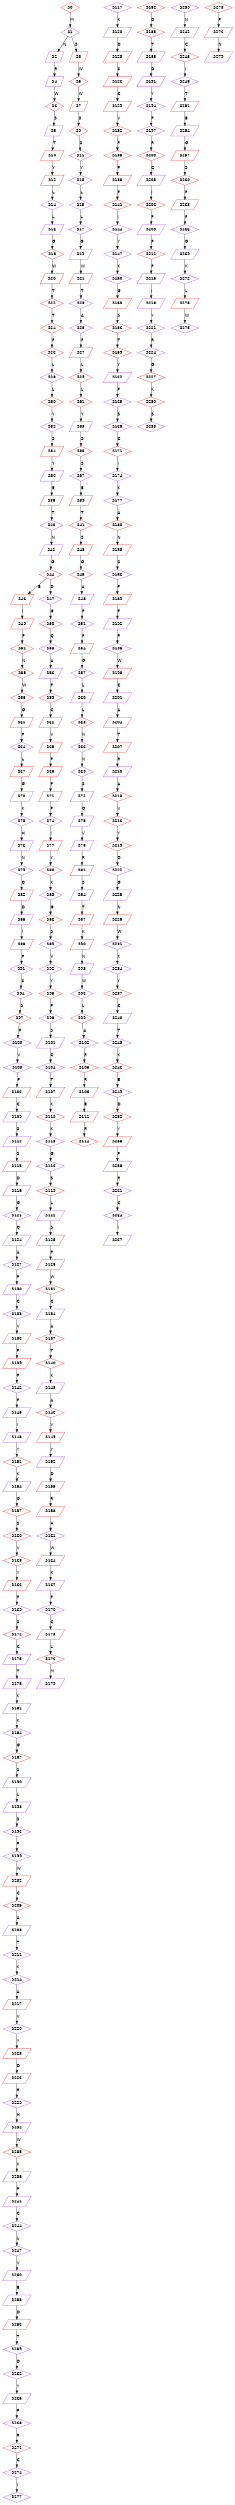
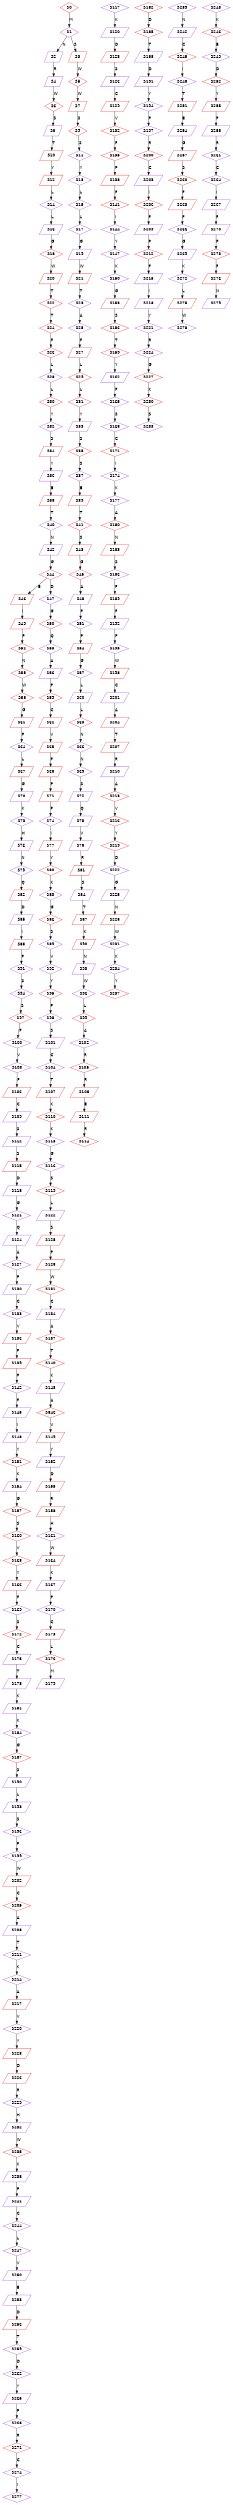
  strict digraph {
    fontname="DejaVu Sans"
    node [color=purple fontname="DejaVu Sans" shape=diamond]
    edge [fontname="DejaVu Sans"]
    S0 [color=red]
    S1
    S2 [shape=parallelogram]
    S3 [color=red shape=parallelogram]
    S4 [shape=parallelogram]
    S5 [color=red]
    S6 [color=red]
    S7 [color=red shape=parallelogram]
    S8 [shape=parallelogram]
    S9 [color=red]
    S10 [color=red shape=parallelogram]
    S11
    S12 [color=red shape=parallelogram]
    S13
    S14
    S15
    S16 [shape=parallelogram]
    S17
    S18 [color=red]
    S19 [shape=parallelogram]
    S20 [color=red shape=parallelogram]
    S21 [color=red shape=parallelogram]
    S22 [color=red]
    S23
    S24 [color=red]
    S25
    S26 [color=red]
    S27 [color=red shape=parallelogram]
    S28
    S29 [color=red]
    S30 [color=red]
    S31 [color=red]
    S32
    S33 [shape=parallelogram]
    S34 [color=red shape=parallelogram]
    S35 [color=red]
    S36 [shape=parallelogram]
    S37
    S38 [color=red shape=parallelogram]
    S39 [color=red shape=parallelogram]
    S40
    S41 [color=red]
    S42 [shape=parallelogram]
    S43 [color=red shape=parallelogram]
    S44 [color=red]
    S45 [color=red]
    S46 [color=red shape=parallelogram]
    S47
    S48 [shape=parallelogram]
    S49 [color=red shape=parallelogram]
    S50 [color=red]
    S51
    S52 [color=red]
    S53
    S54 [color=red shape=parallelogram]
    S55 [color=red]
    S56 [shape=parallelogram]
    S57
    S58 [color=red]
    S59 [color=red]
    S60 [shape=parallelogram]
    S61 [color=red shape=parallelogram]
    S62 [color=red shape=parallelogram]
    S63 [color=red]
    S64
    S65 [color=red shape=parallelogram]
    S66
    S67 [color=red shape=parallelogram]
    S68 [color=red shape=parallelogram]
    S69
    S70 [shape=parallelogram]
    S71 [color=red shape=parallelogram]
    S72 [shape=parallelogram]
    S73
    S74
    S75 [shape=parallelogram]
    S76 [shape=parallelogram]
    S77 [color=red shape=parallelogram]
    S78 [shape=parallelogram]
    S79
    S80 [color=red]
    S81 [color=red shape=parallelogram]
    S82 [color=red shape=parallelogram]
    S83
    S84 [shape=parallelogram]
    S85 [shape=parallelogram]
    S86 [color=red]
    S87 [color=red shape=parallelogram]
    S88 [color=red shape=parallelogram]
    S89
    S90 [color=red shape=parallelogram]
    S91
    S92
    S93 [shape=parallelogram]
    S94
    S95 [color=red]
    S96
    S97 [color=red]
    S98
    S99 [color=red]
    S100
    S101 [shape=parallelogram]
    S102
    S103
    S104
    S105 [color=red]
    S106 [color=red shape=parallelogram]
    S107 [color=red shape=parallelogram]
    S108 [color=red shape=parallelogram]
    S109 [shape=parallelogram]
    S110 [color=red]
    S111 [color=red shape=parallelogram]
    S112 [shape=parallelogram]
    S113
    S114 [color=red]
    S115 [color=red shape=parallelogram]
    S116
    S118 [shape=parallelogram]
    S119 [color=red]
    S120 [shape=parallelogram]
    S117
    S121
    S122 [shape=parallelogram]
    S123 [color=red shape=parallelogram]
    S124 [shape=parallelogram]
    S125 [color=red shape=parallelogram]
-   S126 [color=red shape=parallelogram]
+   S126 [shape=parallelogram]
    S127
    S128 [color=red shape=parallelogram]
    S129 [color=red shape=parallelogram]
    S130 [shape=parallelogram]
    S131 [color=red]
    S132 [color=red]
    S133
    S134 [shape=parallelogram]
    S135 [color=red]
    S136 [color=red shape=parallelogram]
    S137 [color=red]
    S138 [color=red shape=parallelogram]
    S139 [color=red shape=parallelogram]
    S140 [color=red]
    S141 [color=red]
    S142
    S143 [shape=parallelogram]
    S144
    S145 [shape=parallelogram]
-   S146 [color=red]
+   S146 [color=red label=S846]
    S147
    S148 [shape=parallelogram]
    S149 [color=red shape=parallelogram]
    S150
    S151 [color=red]
    S152 [shape=parallelogram]
    S153 [color=red shape=parallelogram]
    S154 [shape=parallelogram]
    S155 [color=red shape=parallelogram]
    S156 [color=red]
    S157 [color=red]
    S158 [color=red shape=parallelogram]
    S159 [color=red]
    S160 [color=red]
    S161
    S162 [shape=parallelogram]
    S163 [color=red]
    S164 [color=red shape=parallelogram]
    S165
    S166 [color=red shape=parallelogram]
    S167 [shape=parallelogram]
    S168
    S169
    S170
    S171 [color=red]
    S172 [color=red]
    S173 [color=red shape=parallelogram]
    S174
    S175 [shape=parallelogram]
    S176 [color=red]
    S177
    S178 [shape=parallelogram]
    S179 [shape=parallelogram]
    S180 [color=red]
    S181 [shape=parallelogram]
    S183 [color=red shape=parallelogram]
    S184
    S182 [color=red]
    S185 [color=red]
    S186
    S187 [color=red]
    S188 [shape=parallelogram]
    S189 [color=red shape=parallelogram]
    S190 [shape=parallelogram]
    S191 [shape=parallelogram]
    S192 [shape=parallelogram]
    S193 [shape=parallelogram]
    S194
    S195
    S196
    S197
    S198 [color=red shape=parallelogram]
    S199
    S200 [color=red]
    S201 [shape=parallelogram]
    S202 [color=red shape=parallelogram]
    S203 [shape=parallelogram]
    S204 [color=red shape=parallelogram]
    S205 [color=red]
    S206 [color=red]
    S207 [color=red shape=parallelogram]
    S208 [shape=parallelogram]
    S209 [shape=parallelogram]
    S210 [shape=parallelogram]
    S211
    S212 [color=red]
    S213 [color=red]
    S214
    S215 [shape=parallelogram]
    S216 [color=red]
    S217 [color=red shape=parallelogram]
    S218 [shape=parallelogram]
    S219 [color=red]
    S220
    S221
    S222
    S223 [color=red shape=parallelogram]
    S224
    S225 [shape=parallelogram]
    S226 [color=red shape=parallelogram]
    S227 [color=red]
    S228 [color=red shape=parallelogram]
    S229
    S230 [color=red]
    S231
    S232 [shape=parallelogram]
    S233
    S234
    S235 [color=red]
    S237 [color=red]
    S238 [shape=parallelogram]
-   S240 [shape=parallelogram]
    S241 [shape=parallelogram]
    S242 [shape=parallelogram]
    S239
    S243
    S244
    S245 [color=red]
    S246 [color=red]
    S247
    S248
    S249
    S250 [shape=parallelogram]
    S251 [color=red shape=parallelogram]
    S252 [color=red]
    S253 [shape=parallelogram]
    S254 [shape=parallelogram]
    S255 [color=red shape=parallelogram]
    S256 [color=red shape=parallelogram]
    S257 [color=red shape=parallelogram]
    S258 [shape=parallelogram]
    S259
    S260 [color=red]
    S261
    S262
    S263 [color=red shape=parallelogram]
    S264
    S265 [shape=parallelogram]
    S266
    S267 [shape=parallelogram]
    S268
    S269 [shape=parallelogram]
+   S270 [shape=parallelogram]
    S271 [color=red]
    S272
    S273 [color=red]
    S274
    S275 [color=red shape=parallelogram]
    S276 [color=red shape=parallelogram]
    S277
    S278
    S279 [shape=parallelogram]
    S0 -> S1 [label=M]
    S1 -> S2 [label=N]
    S1 -> S3 [label=S]
    S2 -> S4 [label=R]
    S3 -> S5 [label=W]
    S4 -> S6 [label=W]
    S5 -> S7 [label=W]
    S6 -> S8 [label=S]
    S7 -> S9 [label=S]
    S8 -> S10 [label=T]
    S9 -> S11 [label=S]
    S10 -> S12 [label=Y]
    S11 -> S13 [label=Y]
    S12 -> S14 [label=L]
    S13 -> S15 [label=L]
    S14 -> S16 [label=L]
    S15 -> S17 [label=L]
    S16 -> S18 [label=G]
    S17 -> S19 [label=G]
    S18 -> S20 [label=W]
    S19 -> S21 [label=W]
    S20 -> S22 [label=T]
    S21 -> S23 [label=T]
    S22 -> S24 [label=T]
    S23 -> S25 [label=A]
    S24 -> S26 [label=F]
    S25 -> S27 [label=F]
    S26 -> S28 [label=L]
    S27 -> S29 [label=L]
    S28 -> S30 [label=L]
    S29 -> S31 [label=L]
    S30 -> S32 [label=Y]
    S31 -> S33 [label=Y]
    S32 -> S34 [label=S]
    S33 -> S35 [label=S]
    S34 -> S36 [label=Y]
    S35 -> S37 [label=S]
    S36 -> S38 [label=E]
    S37 -> S39 [label=E]
    S38 -> S40 [label=T]
    S39 -> S41 [label=T]
    S40 -> S42 [label=N]
    S41 -> S43 [label=S]
    S42 -> S44 [label=G]
    S43 -> S45 [label=G]
    S44 -> S46 [label=E]
    S44 -> S47 [label=D]
    S45 -> S48 [label=A]
    S46 -> S49 [label=I]
    S47 -> S50 [label=G]
    S48 -> S51 [label=P]
    S49 -> S52 [label=P]
    S50 -> S53 [label=Q]
    S51 -> S54 [label=P]
    S52 -> S55 [label=N]
    S53 -> S56 [label=A]
    S54 -> S57 [label=G]
    S55 -> S58 [label=W]
    S56 -> S59 [label=P]
    S57 -> S60 [label=L]
    S58 -> S61 [label=G]
    S59 -> S62 [label=C]
    S60 -> S63 [label=L]
    S61 -> S64 [label=P]
    S62 -> S65 [label=V]
    S63 -> S66 [label=N]
    S64 -> S67 [label=L]
    S65 -> S68 [label=F]
    S66 -> S69 [label=N]
    S67 -> S70 [label=G]
    S68 -> S71 [label=P]
    S69 -> S72 [label=S]
    S70 -> S73 [label=K]
    S71 -> S74 [label=F]
    S72 -> S75 [label=Q]
    S73 -> S76 [label=H]
    S74 -> S77 [label=I]
    S75 -> S78 [label=V]
    S76 -> S79 [label=N]
    S77 -> S80 [label=Y]
    S78 -> S81 [label=R]
    S79 -> S82 [label=Q]
    S80 -> S83 [label=K]
    S81 -> S84 [label=S]
    S82 -> S85 [label=D]
    S83 -> S86 [label=G]
    S84 -> S87 [label=T]
    S85 -> S88 [label=I]
    S86 -> S89 [label=S]
    S87 -> S90 [label=K]
    S88 -> S91 [label=P]
    S89 -> S92 [label=V]
    S90 -> S93 [label=N]
    S91 -> S94 [label=S]
    S92 -> S95 [label=Y]
    S93 -> S96 [label=W]
    S94 -> S97 [label=S]
    S95 -> S98 [label=F]
    S96 -> S99 [label=L]
    S97 -> S100 [label=F]
    S98 -> S101 [label=S]
    S99 -> S102 [label=A]
    S100 -> S103 [label=V]
    S101 -> S104 [label=C]
    S102 -> S105 [label=R]
    S103 -> S106 [label=F]
    S104 -> S107 [label=T]
    S105 -> S108 [label=R]
    S106 -> S109 [label=C]
    S107 -> S110 [label=K]
    S108 -> S111 [label=E]
    S109 -> S112 [label=S]
    S110 -> S113 [label=K]
    S111 -> S114 [label=R]
    S112 -> S115 [label=S]
    S113 -> S116 [label=G]
    S115 -> S118 [label=D]
    S116 -> S119 [label=S]
    S118 -> S121 [label=G]
    S119 -> S122 [label=L]
    S120 -> S123 [label=D]
    S117 -> S120 [label=K]
    S121 -> S124 [label=Q]
    S122 -> S125 [label=S]
    S123 -> S126 [label=S]
    S124 -> S127 [label=A]
    S125 -> S128 [label=P]
    S126 -> S129 [label=C]
    S127 -> S130 [label=P]
    S128 -> S131 [label=W]
    S129 -> S132 [label=V]
    S130 -> S133 [label=C]
    S131 -> S134 [label=C]
    S132 -> S135 [label=F]
    S133 -> S136 [label=V]
    S134 -> S137 [label=A]
    S135 -> S138 [label=P]
    S136 -> S139 [label=F]
    S137 -> S140 [label=T]
    S138 -> S141 [label=F]
    S139 -> S142 [label=P]
    S140 -> S143 [label=K]
    S141 -> S144 [label=I]
    S142 -> S145 [label=F]
    S143 -> S146 [label=A]
    S144 -> S147 [label=Y]
    S145 -> S148 [label=I]
    S146 -> S149 [label=V]
    S147 -> S150 [label=K]
    S148 -> S151 [label=Y]
    S149 -> S152 [label=Y]
    S150 -> S153 [label=G]
    S151 -> S154 [label=K]
    S152 -> S155 [label=D]
    S153 -> S156 [label=S]
    S154 -> S157 [label=G]
    S155 -> S158 [label=R]
    S156 -> S159 [label=T]
    S157 -> S160 [label=S]
    S158 -> S161 [label=H]
    S159 -> S162 [label=Y]
    S160 -> S163 [label=V]
    S161 -> S164 [label=W]
    S162 -> S165 [label=F]
    S163 -> S166 [label=Y]
    S164 -> S167 [label=K]
    S165 -> S168 [label=S]
    S166 -> S169 [label=F]
    S167 -> S170 [label=P]
    S168 -> S171 [label=C]
    S169 -> S172 [label=S]
    S170 -> S173 [label=C]
    S171 -> S174 [label=I]
    S172 -> S175 [label=C]
    S173 -> S176 [label=L]
    S174 -> S177 [label=K]
    S175 -> S178 [label=T]
    S176 -> S179 [label=M]
    S177 -> S180 [label=A]
    S178 -> S181 [label=K]
    S180 -> S183 [label=N]
    S181 -> S184 [label=K]
    S183 -> S186 [label=S]
    S184 -> S187 [label=G]
    S182 -> S185 [label=D]
    S185 -> S188 [label=T]
    S186 -> S189 [label=F]
    S187 -> S190 [label=S]
    S188 -> S191 [label=D]
    S189 -> S192 [label=F]
    S190 -> S193 [label=L]
    S191 -> S194 [label=Y]
    S192 -> S195 [label=P]
    S193 -> S196 [label=S]
    S194 -> S197 [label=P]
    S195 -> S198 [label=W]
    S196 -> S199 [label=P]
    S197 -> S200 [label=R]
    S198 -> S201 [label=C]
    S199 -> S202 [label=W]
    S200 -> S203 [label=C]
    S201 -> S204 [label=A]
    S202 -> S205 [label=C]
    S203 -> S206 [label=I]
    S204 -> S207 [label=T]
    S205 -> S208 [label=A]
    S206 -> S209 [label=F]
    S207 -> S210 [label=R]
    S208 -> S211 [label=T]
    S209 -> S212 [label=P]
    S210 -> S213 [label=A]
    S211 -> S214 [label=K]
    S212 -> S215 [label=F]
    S213 -> S216 [label=V]
    S214 -> S217 [label=A]
    S215 -> S218 [label=I]
    S216 -> S219 [label=Y]
    S217 -> S220 [label=V]
    S218 -> S221 [label=Y]
    S219 -> S222 [label=D]
    S220 -> S223 [label=Y]
    S221 -> S224 [label=R]
    S222 -> S225 [label=G]
    S223 -> S226 [label=D]
    S224 -> S227 [label=G]
    S225 -> S228 [label=N]
    S226 -> S229 [label=R]
    S227 -> S230 [label=K]
    S228 -> S231 [label=W]
    S229 -> S232 [label=H]
    S230 -> S233 [label=S]
    S231 -> S234 [label=K]
    S232 -> S235 [label=W]
    S234 -> S237 [label=Y]
    S235 -> S238 [label=K]
-   S237 -> S240 [label=C]
    S238 -> S241 [label=P]
-   S240 -> S243 [label=T]
    S241 -> S244 [label=C]
    S242 -> S245 [label=C]
    S239 -> S242 [label=N]
    S243 -> S246 [label=K]
    S244 -> S247 [label=L]
    S245 -> S248 [label=I]
    S246 -> S249 [label=E]
    S247 -> S250 [label=V]
    S248 -> S251 [label=T]
    S249 -> S252 [label=D]
    S250 -> S253 [label=E]
    S251 -> S254 [label=E]
    S252 -> S255 [label=Y]
    S253 -> S256 [label=D]
    S254 -> S257 [label=G]
    S255 -> S258 [label=P]
    S256 -> S259 [label=T]
    S257 -> S260 [label=S]
    S258 -> S261 [label=R]
    S259 -> S262 [label=D]
    S260 -> S263 [label=F]
    S261 -> S264 [label=C]
    S262 -> S265 [label=Y]
    S263 -> S266 [label=F]
    S264 -> S267 [label=I]
    S265 -> S268 [label=P]
    S266 -> S269 [label=G]
+   S267 -> S270 [label=F]
    S268 -> S271 [label=R]
    S269 -> S272 [label=K]
+   S270 -> S273 [label=P]
    S271 -> S274 [label=C]
    S272 -> S275 [label=L]
    S273 -> S276 [label=F]
    S274 -> S277 [label=I]
    S275 -> S278 [label=W]
    S276 -> S279 [label=N]
  }
